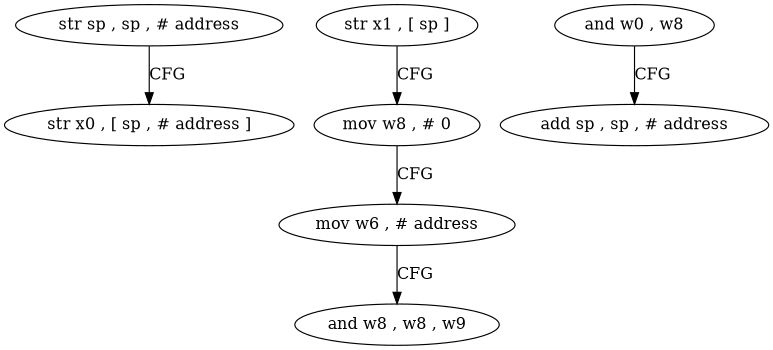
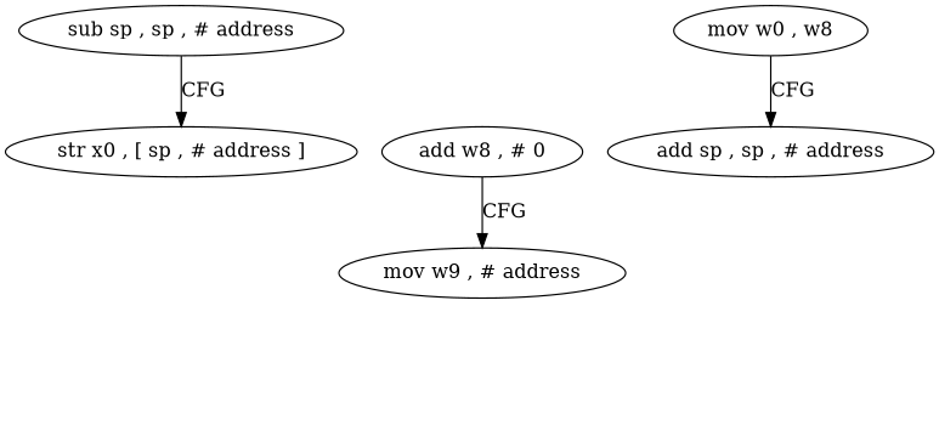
  digraph {
-   n1 [label="str sp , sp , # address"]
+   n1 [label="sub sp , sp , # address"]
    n2 [label="str x0 , [ sp , # address ]"]
-   n3 [label="str x1 , [ sp ]"]
-   n4 [label="mov w8 , # 0"]
-   n5 [label="mov w6 , # address"]
-   n6 [label="and w8 , w8 , w9"]
-   n7 [label="and w0 , w8"]
+   n4 [label="add w8 , # 0"]
+   n5 [label="mov w9 , # address"]
+   n7 [label="mov w0 , w8"]
    n8 [label="add sp , sp , # address"]
    n1 -> n2 [label=CFG]
-   n3 -> n4 [label=CFG]
    n4 -> n5 [label=CFG]
-   n5 -> n6 [label=CFG]
    n7 -> n8 [label=CFG]
  }
